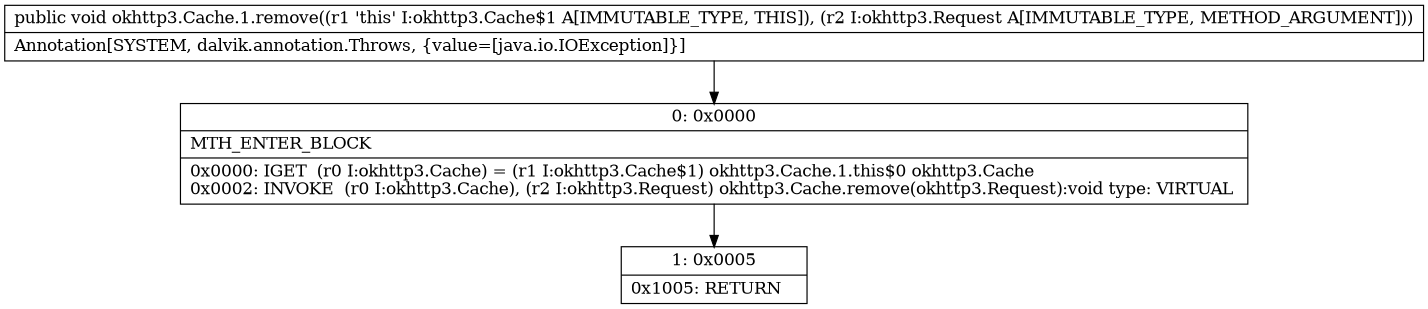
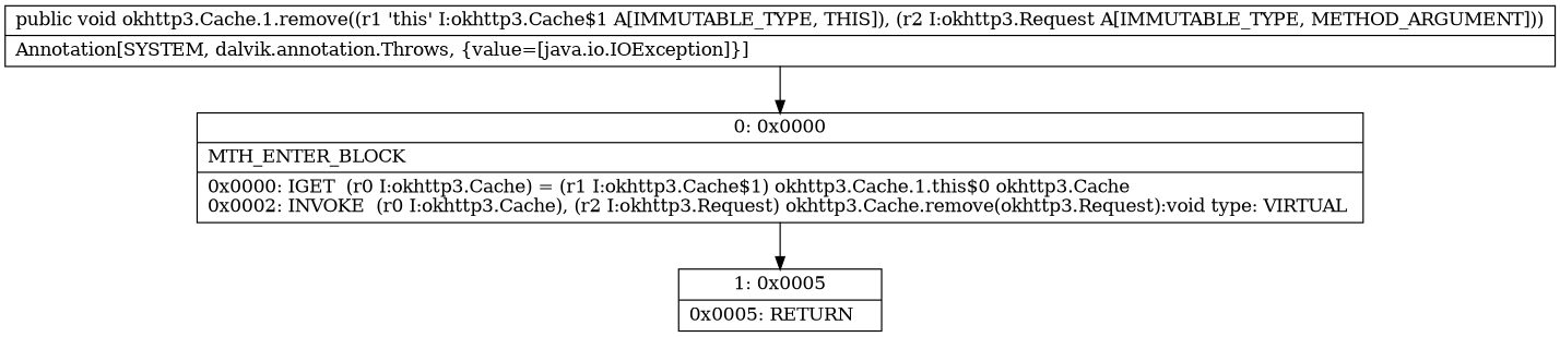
  digraph {
    node [shape=record]
    n1 [label="{0\:\ 0x0000|MTH_ENTER_BLOCK\l|0x0000: IGET  (r0 I:okhttp3.Cache) = (r1 I:okhttp3.Cache$1) okhttp3.Cache.1.this$0 okhttp3.Cache \l0x0002: INVOKE  (r0 I:okhttp3.Cache), (r2 I:okhttp3.Request) okhttp3.Cache.remove(okhttp3.Request):void type: VIRTUAL \l}"]
-   n2 [label="{1\:\ 0x0005|0x1005: RETURN   \l}"]
+   n2 [label="{1\:\ 0x0005|0x0005: RETURN   \l}"]
    n3 [label="{public void okhttp3.Cache.1.remove((r1 'this' I:okhttp3.Cache$1 A[IMMUTABLE_TYPE, THIS]), (r2 I:okhttp3.Request A[IMMUTABLE_TYPE, METHOD_ARGUMENT]))  | Annotation[SYSTEM, dalvik.annotation.Throws, \{value=[java.io.IOException]\}]\l}"]
    n1 -> n2
    n3 -> n1
  }
